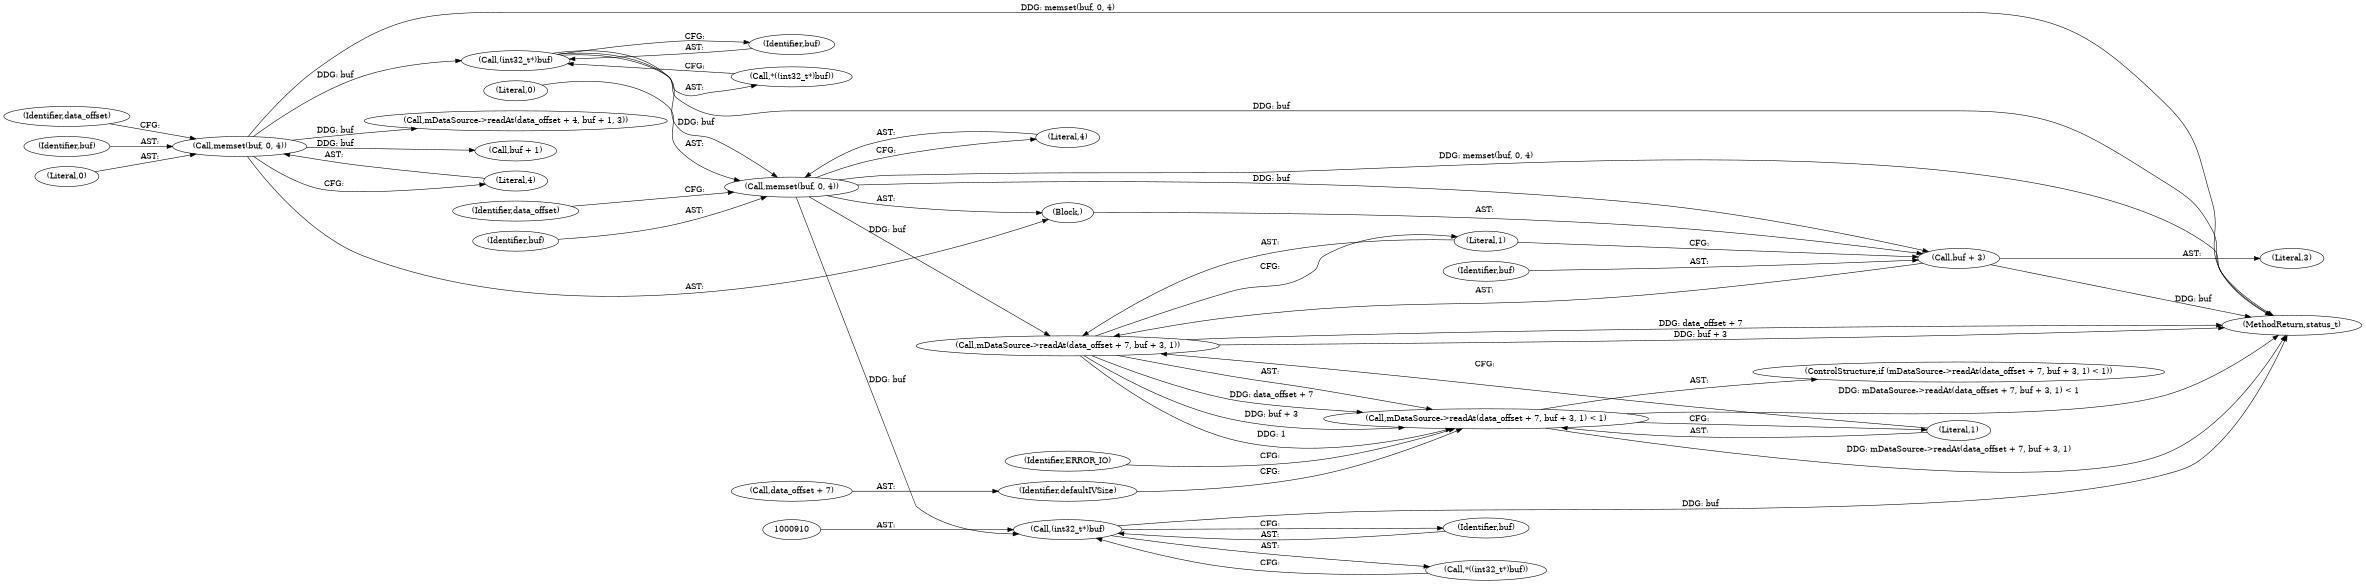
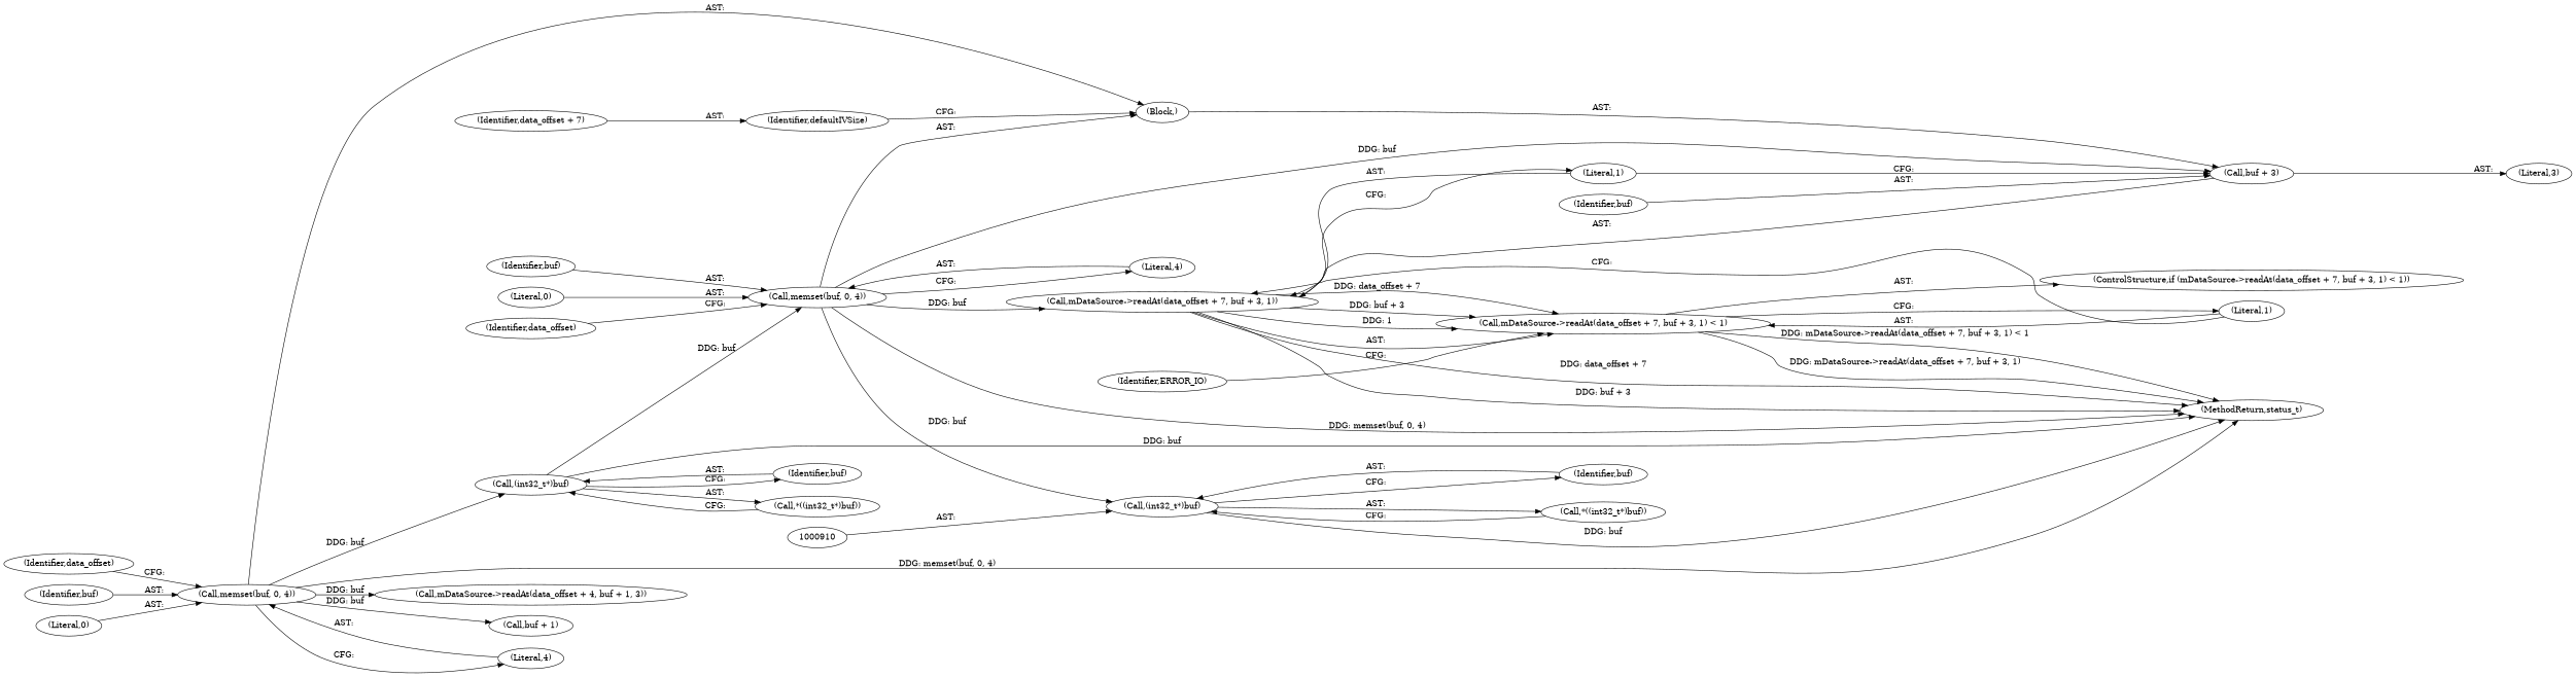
  digraph {
    rankdir=LR
    n1 [label="(Call,memset(buf, 0, 4))"]
    n2 [label="(Call,mDataSource->readAt(data_offset + 7, buf + 3, 1))"]
    n3 [label="(Call,buf + 3)"]
    n4 [label="(Call,(int32_t*)buf)"]
    n5 [label="(MethodReturn,status_t)"]
    n6 [label="(Literal,4)"]
    n7 [label="(Block,)"]
    n8 [label="(Call,mDataSource->readAt(data_offset + 7, buf + 3, 1) < 1)"]
    n9 [label="(Literal,1)"]
    n10 [label="(Literal,3)"]
    n11 [label="(Call,*((int32_t*)buf))"]
    n12 [label="(Identifier,buf)"]
    n13 [label="(Call,(int32_t*)buf)"]
    n14 [label="(Identifier,buf)"]
    n15 [label="(Call,*((int32_t*)buf))"]
    n16 [label="(Call,memset(buf, 0, 4))"]
    n17 [label="(Call,mDataSource->readAt(data_offset + 4, buf + 1, 3))"]
    n18 [label="(Call,buf + 1)"]
    n19 [label="(Literal,4)"]
    n20 [label="(ControlStructure,if (mDataSource->readAt(data_offset + 7, buf + 3, 1) < 1))"]
    n21 [label="(Literal,1)"]
    n22 [label="(Identifier,data_offset)"]
    n23 [label="(Identifier,defaultIVSize)"]
    n24 [label="(Identifier,buf)"]
    n25 [label="(Identifier,ERROR_IO)"]
    n26 [label="(Literal,0)"]
    n27 [label="(Identifier,data_offset)"]
    n28 [label="(Identifier,buf)"]
    n29 [label="(Literal,0)"]
    n30 [label="(Identifier,buf)"]
-   n31 [label="(Call,data_offset + 7)"]
+   n31 [label="(Identifier,data_offset + 7)"]
    n32 [label=1000910]
    n1 -> n2 [label="DDG: buf"]
    n1 -> n3 [label="DDG: buf"]
    n1 -> n4 [label="DDG: buf"]
    n1 -> n5 [label="DDG: memset(buf, 0, 4)"]
    n1 -> n6 [label="CFG: "]
    n1 -> n7 [label="AST: "]
    n2 -> n5 [label="DDG: data_offset + 7"]
    n2 -> n5 [label="DDG: buf + 3"]
    n2 -> n8 [label="AST: "]
    n2 -> n8 [label="DDG: data_offset + 7"]
    n2 -> n8 [label="DDG: buf + 3"]
    n2 -> n8 [label="DDG: 1"]
    n2 -> n9 [label="CFG: "]
    n3 -> n2 [label="AST: "]
-   n3 -> n5 [label="DDG: buf"]
    n3 -> n10 [label="AST: "]
    n4 -> n5 [label="DDG: buf"]
    n4 -> n11 [label="AST: "]
    n4 -> n12 [label="CFG: "]
    n6 -> n1 [label="AST: "]
    n7 -> n3 [label="AST: "]
    n8 -> n5 [label="DDG: mDataSource->readAt(data_offset + 7, buf + 3, 1)"]
    n8 -> n5 [label="DDG: mDataSource->readAt(data_offset + 7, buf + 3, 1) < 1"]
    n8 -> n20 [label="AST: "]
    n8 -> n21 [label="CFG: "]
    n9 -> n2 [label="AST: "]
    n9 -> n3 [label="CFG: "]
    n11 -> n4 [label="CFG: "]
    n12 -> n4 [label="AST: "]
    n13 -> n1 [label="DDG: buf"]
    n13 -> n5 [label="DDG: buf"]
    n13 -> n14 [label="CFG: "]
    n13 -> n15 [label="AST: "]
    n14 -> n13 [label="AST: "]
    n15 -> n13 [label="CFG: "]
    n16 -> n5 [label="DDG: memset(buf, 0, 4)"]
    n16 -> n7 [label="AST: "]
    n16 -> n13 [label="DDG: buf"]
    n16 -> n17 [label="DDG: buf"]
    n16 -> n18 [label="DDG: buf"]
    n16 -> n19 [label="CFG: "]
    n19 -> n16 [label="AST: "]
    n21 -> n2 [label="CFG: "]
    n21 -> n8 [label="AST: "]
    n22 -> n16 [label="CFG: "]
-   n23 -> n8 [label="CFG: "]
+   n23 -> n7 [label="CFG: "]
    n24 -> n16 [label="AST: "]
    n25 -> n8 [label="CFG: "]
    n26 -> n1 [label="AST: "]
    n27 -> n1 [label="CFG: "]
    n28 -> n1 [label="AST: "]
    n29 -> n16 [label="AST: "]
    n30 -> n3 [label="AST: "]
    n31 -> n23 [label="AST: "]
    n32 -> n4 [label="AST: "]
  }
